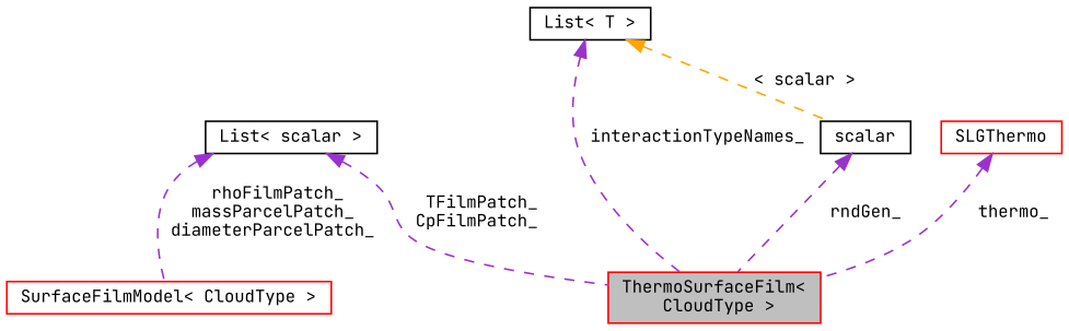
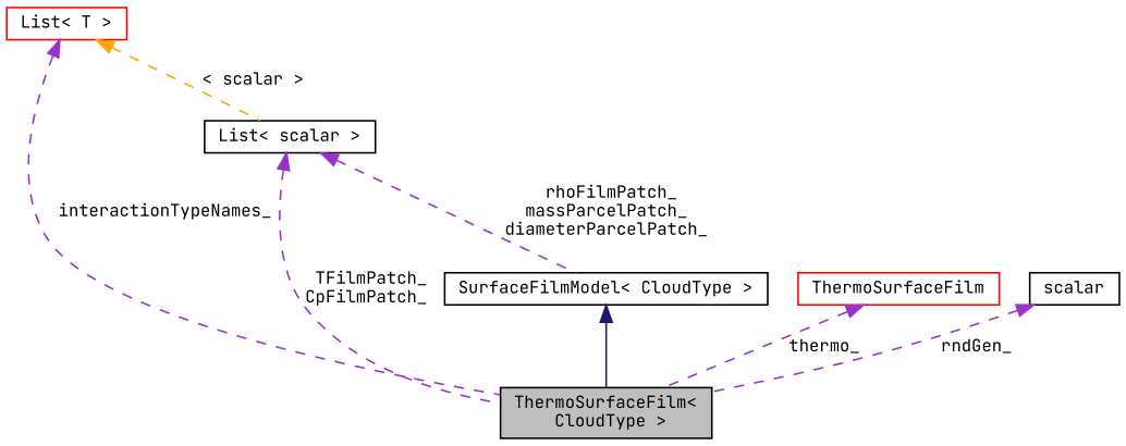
  digraph {
    fontname="JetBrains Mono"
    node [color=black fontname="JetBrains Mono" fontsize=10 shape=record]
    edge [color=darkorchid3 dir=back fontname="JetBrains Mono" fontsize=10 labelfontname=Helvetica labelfontsize=10 style=dashed]
-   n1 [color=red fillcolor=grey75 fontcolor=black height=0.2 label="ThermoSurfaceFilm\<\l CloudType \>" style=filled width=0.4]
-   n2 [color=red height=0.2 label="SurfaceFilmModel\< CloudType \>" width=0.4]
+   n1 [fillcolor=grey75 fontcolor=black height=0.2 label="ThermoSurfaceFilm\<\l CloudType \>" style=filled width=0.4]
+   n2 [height=0.2 label="SurfaceFilmModel\< CloudType \>" width=0.4]
    n3 [height=0.2 label="List\< scalar \>" width=0.4]
-   n4 [height=0.2 label="List\< T \>" width=0.4]
-   n5 [color=red height=0.2 label=SLGThermo width=0.4]
+   n4 [color=red height=0.2 label="List\< T \>" width=0.4]
+   n5 [color=red height=0.2 label=ThermoSurfaceFilm width=0.4]
    n6 [height=0.2 label=scalar width=0.4]
+   n2 -> n1 [color=midnightblue style=solid]
    n3 -> n1 [label=" TFilmPatch_\nCpFilmPatch_"]
    n3 -> n2 [label=" rhoFilmPatch_\nmassParcelPatch_\ndiameterParcelPatch_"]
    n4 -> n1 [label=" interactionTypeNames_"]
-   n4 -> n6 [color=orange label=" \< scalar \>"]
+   n4 -> n3 [color=orange label=" \< scalar \>"]
    n5 -> n1 [label=" thermo_"]
    n6 -> n1 [label=" rndGen_"]
  }
